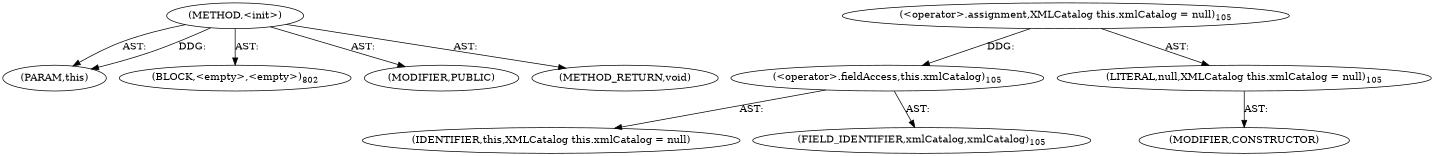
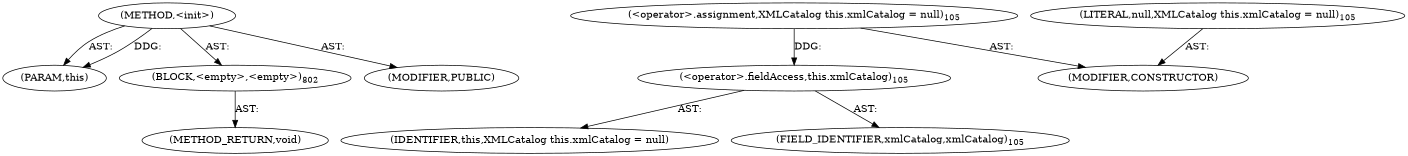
  digraph {
    n1 [label=<(METHOD,&lt;init&gt;)>]
    n2 [label=<(PARAM,this)>]
    n3 [label=<(BLOCK,&lt;empty&gt;,&lt;empty&gt;)<SUB>802</SUB>>]
    n4 [label=<(MODIFIER,PUBLIC)>]
    n5 [label=<(METHOD_RETURN,void)>]
    n6 [label=<(MODIFIER,CONSTRUCTOR)>]
    n7 [label=<(&lt;operator&gt;.assignment,XMLCatalog this.xmlCatalog = null)<SUB>105</SUB>>]
    n8 [label=<(&lt;operator&gt;.fieldAccess,this.xmlCatalog)<SUB>105</SUB>>]
    n9 [label=<(LITERAL,null,XMLCatalog this.xmlCatalog = null)<SUB>105</SUB>>]
    n10 [label=<(IDENTIFIER,this,XMLCatalog this.xmlCatalog = null)>]
    n11 [label=<(FIELD_IDENTIFIER,xmlCatalog,xmlCatalog)<SUB>105</SUB>>]
    n1 -> n2 [label="AST: "]
    n1 -> n2 [label="DDG: "]
    n1 -> n3 [label="AST: "]
    n1 -> n4 [label="AST: "]
-   n1 -> n5 [label="AST: "]
+   n3 -> n5 [label="AST: "]
    n7 -> n8 [label="DDG: "]
-   n7 -> n9 [label="AST: "]
+   n7 -> n6 [label="AST: "]
    n8 -> n10 [label="AST: "]
    n8 -> n11 [label="AST: "]
    n9 -> n6 [label="AST: "]
  }
